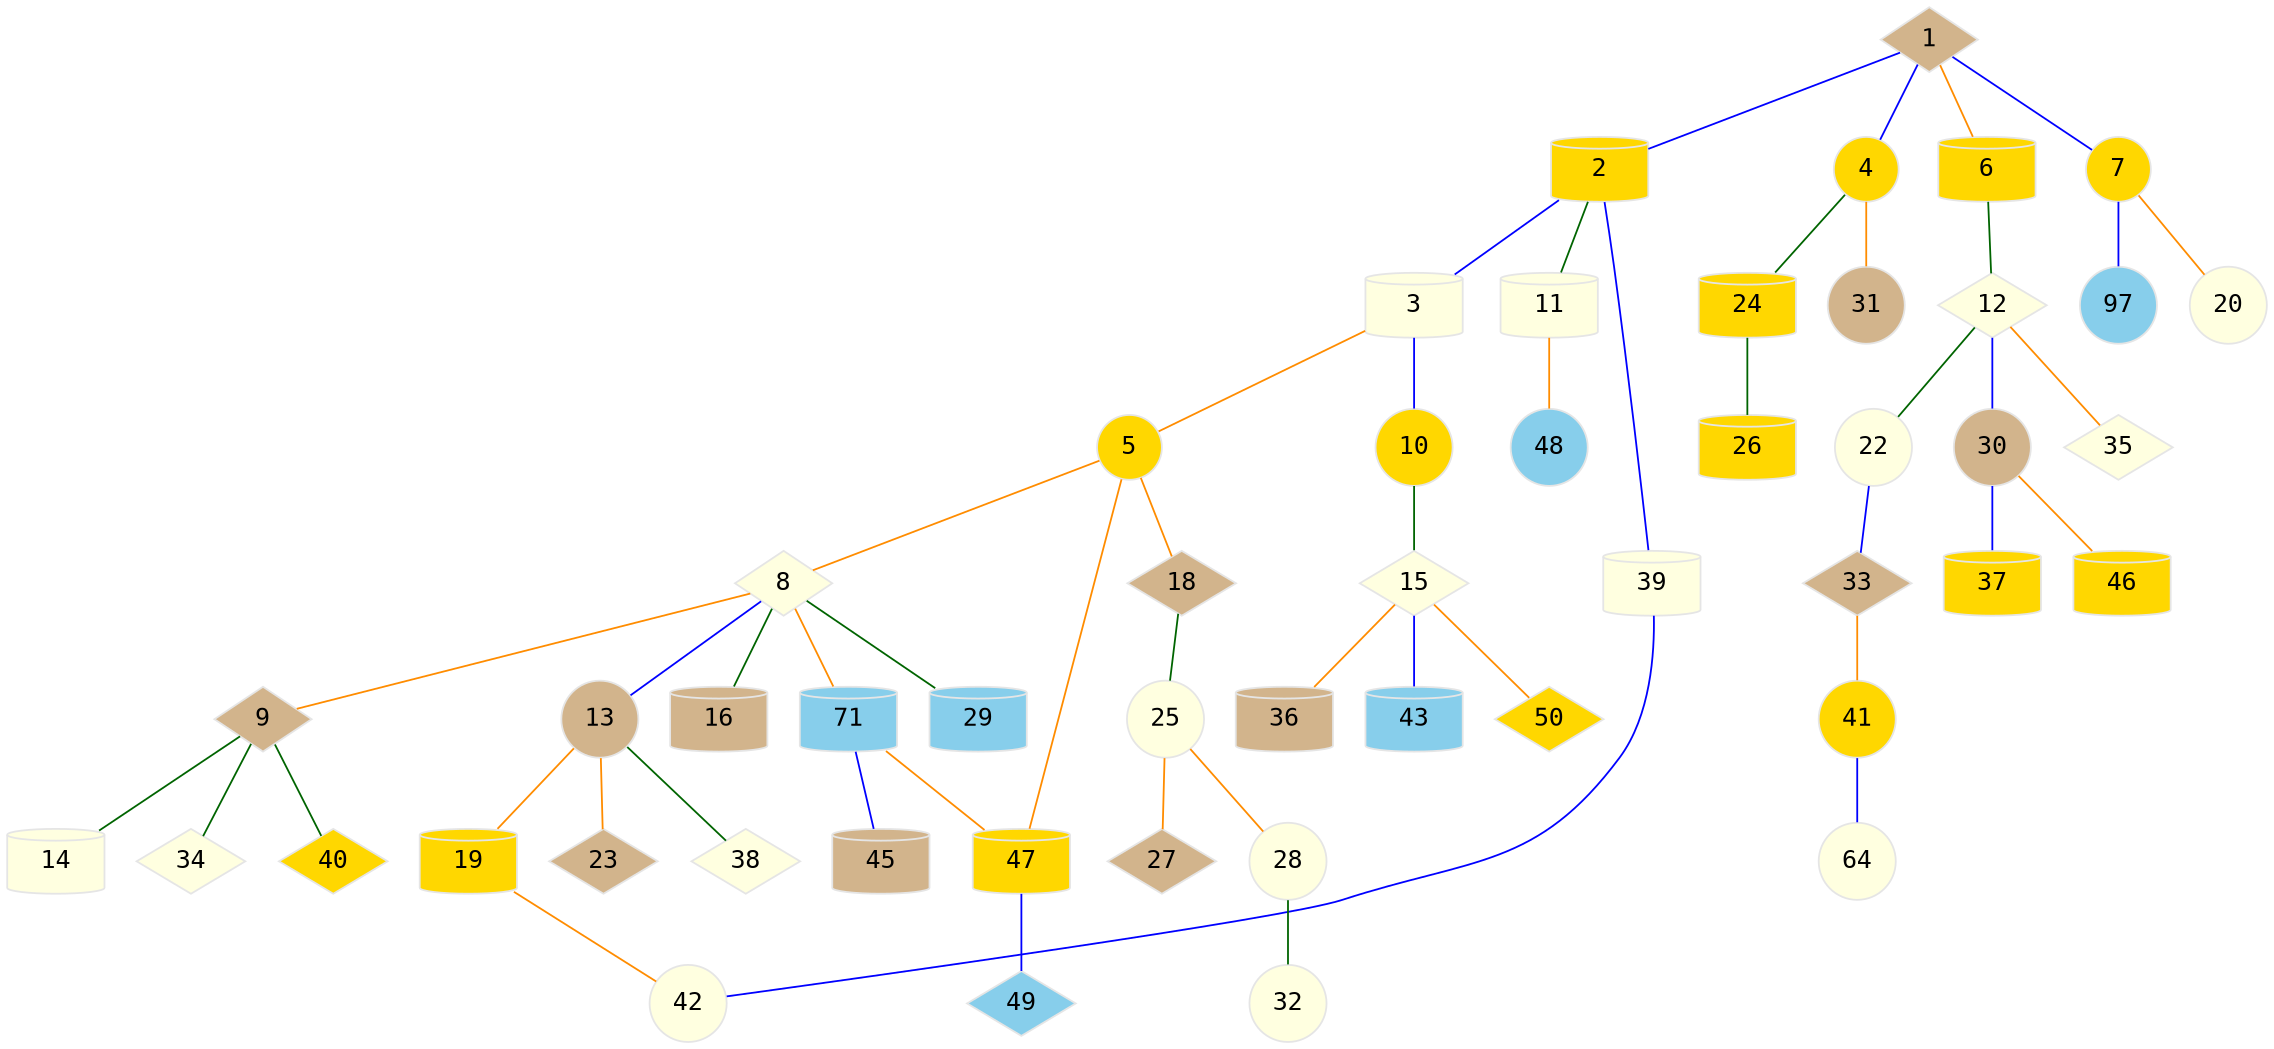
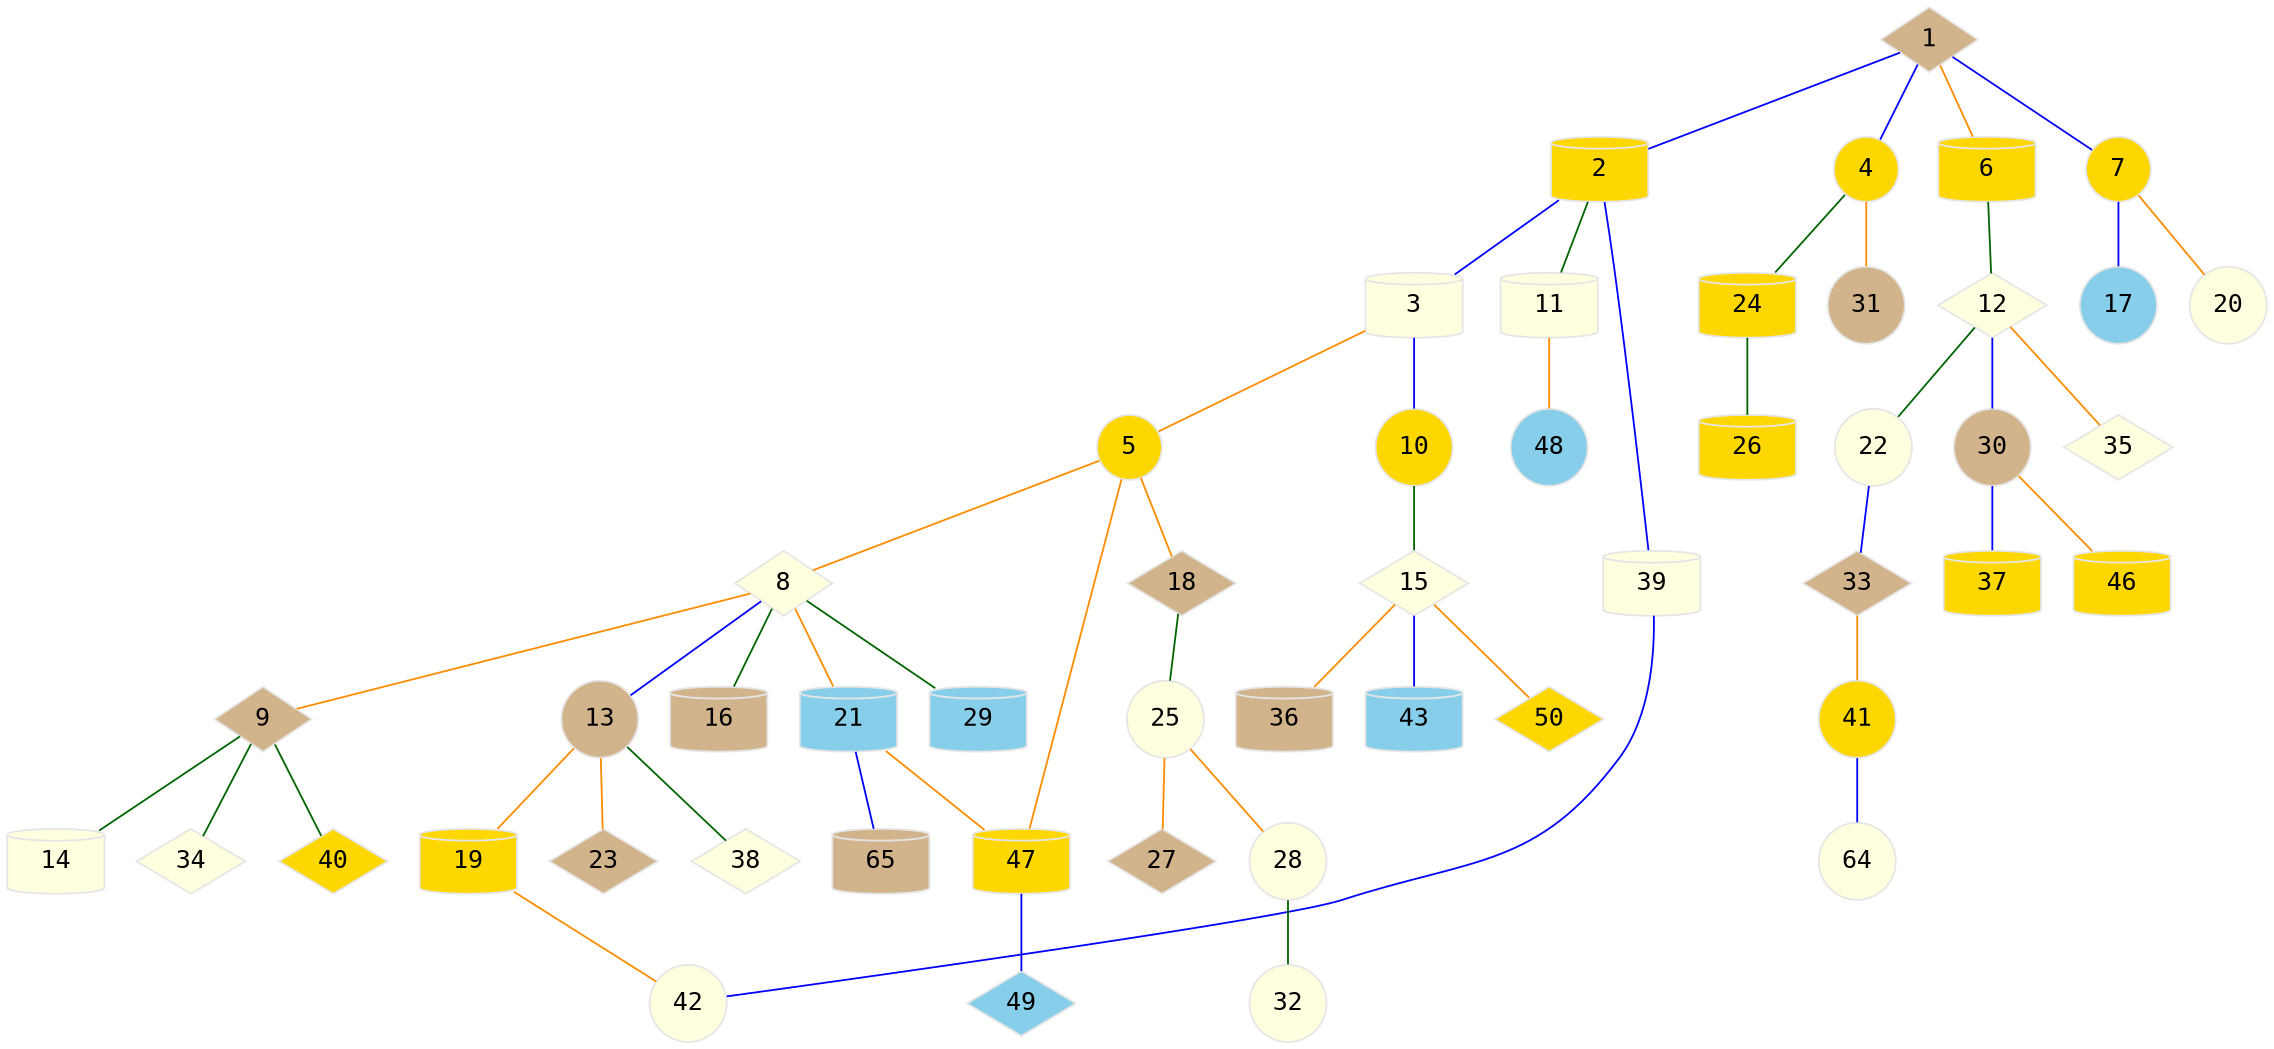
  graph {
    fontname="DejaVu Sans Mono"
    node [color=gray90 fillcolor=lightyellow fontname="DejaVu Sans Mono" shape=cylinder style=filled]
    edge [color=darkorange fontname="DejaVu Sans Mono" weight=1.0]
    1 [fillcolor=tan shape=diamond]
    2 [fillcolor=gold]
    4 [fillcolor=gold shape=circle]
    6 [fillcolor=gold]
    7 [fillcolor=gold shape=circle]
    3
    11
    39
    24 [fillcolor=gold]
    31 [fillcolor=tan shape=circle]
    12 [shape=diamond]
-   17 [fillcolor=skyblue shape=circle label=97]
+   17 [fillcolor=skyblue shape=circle]
    20 [shape=circle]
    5 [fillcolor=gold shape=circle]
    10 [fillcolor=gold shape=circle]
    48 [fillcolor=skyblue shape=circle]
    42 [shape=circle]
    8 [shape=diamond]
    18 [fillcolor=tan shape=diamond]
    47 [fillcolor=gold]
    15 [shape=diamond]
    26 [fillcolor=gold]
    9 [fillcolor=tan shape=diamond]
    13 [fillcolor=tan shape=circle]
    16 [fillcolor=tan]
-   21 [fillcolor=skyblue label=71]
+   21 [fillcolor=skyblue]
    29 [fillcolor=skyblue]
    25 [shape=circle]
    49 [fillcolor=skyblue shape=diamond]
    22 [shape=circle]
    30 [fillcolor=tan shape=circle]
    35 [shape=diamond]
    14
    34 [shape=diamond]
    40 [fillcolor=gold shape=diamond]
    19 [fillcolor=gold]
    23 [fillcolor=tan shape=diamond]
    38 [shape=diamond]
-   45 [fillcolor=tan]
+   45 [fillcolor=tan label=65]
    36 [fillcolor=tan]
    43 [fillcolor=skyblue]
    50 [fillcolor=gold shape=diamond]
    33 [fillcolor=tan shape=diamond]
    37 [fillcolor=gold]
    46 [fillcolor=gold]
    27 [fillcolor=tan shape=diamond]
    28 [shape=circle]
    41 [fillcolor=gold shape=circle]
    32 [shape=circle]
    n50 [label=64 shape=circle]
    1 -- 2 [color=blue]
    1 -- 4 [color=blue]
    1 -- 6
    1 -- 7 [color=blue]
    2 -- 3 [color=blue]
    2 -- 11 [color=darkgreen]
    2 -- 39 [color=blue]
    4 -- 24 [color=darkgreen]
    4 -- 31
    6 -- 12 [color=darkgreen]
    7 -- 17 [color=blue weight=3.0]
    7 -- 20
    3 -- 5
    3 -- 10 [color=blue]
    11 -- 48
    39 -- 42 [color=blue]
    24 -- 26 [color=darkgreen]
    12 -- 22 [color=darkgreen]
    12 -- 30 [color=blue]
    12 -- 35
    5 -- 8
    5 -- 18
    5 -- 47
    10 -- 15 [color=darkgreen]
    8 -- 9
    8 -- 13 [color=blue]
    8 -- 16 [color=darkgreen]
    8 -- 21
    8 -- 29 [color=darkgreen]
    18 -- 25 [color=darkgreen]
    47 -- 49 [color=blue]
    15 -- 36
    15 -- 43 [color=blue]
    15 -- 50
    9 -- 14 [color=darkgreen]
    9 -- 34 [color=darkgreen]
    9 -- 40 [color=darkgreen]
    13 -- 19
    13 -- 23
    13 -- 38 [color=darkgreen]
    21 -- 47
    21 -- 45 [color=blue]
    25 -- 27
    25 -- 28
    22 -- 33 [color=blue]
    30 -- 37 [color=blue]
    30 -- 46
    19 -- 42
    33 -- 41
    28 -- 32 [color=darkgreen weight=3.0]
    41 -- n50 [color=blue]
  }
